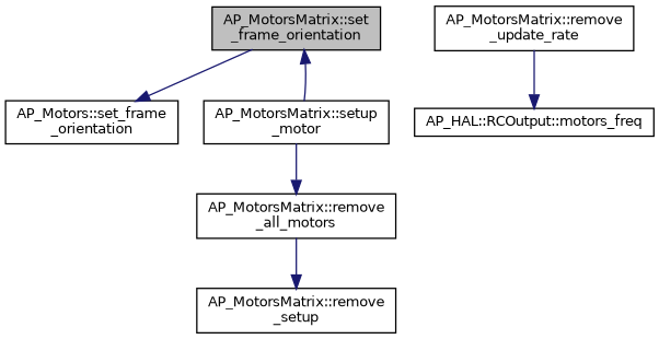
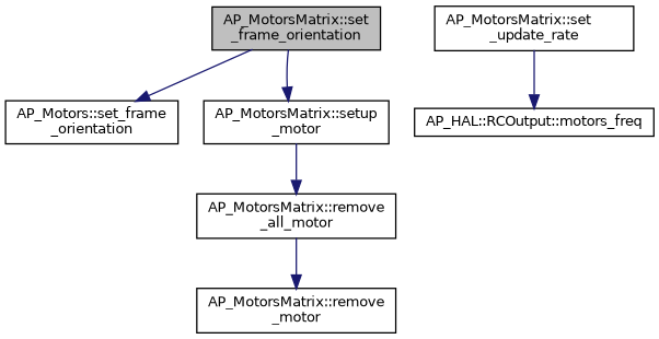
  digraph {
    rankdir=TB
    node [color=black fillcolor=white fontname=Helvetica fontsize=10 shape=record style=filled]
    edge [color=midnightblue fontname=Helvetica fontsize=10 labelfontname=Helvetica labelfontsize=10 style=solid]
    n1 [fillcolor=grey75 fontcolor=black height=0.2 label="AP_MotorsMatrix::set\l_frame_orientation" width=0.4]
    n2 [height=0.2 label="AP_Motors::set_frame\l_orientation" width=0.4]
    n3 [height=0.2 label="AP_MotorsMatrix::setup\l_motor" width=0.4]
-   n4 [height=0.2 label="AP_MotorsMatrix::remove\l_all_motors" width=0.4]
-   n5 [height=0.2 label="AP_MotorsMatrix::remove\l_update_rate" width=0.4]
+   n4 [height=0.2 label="AP_MotorsMatrix::remove\l_all_motor" width=0.4]
+   n5 [height=0.2 label="AP_MotorsMatrix::set\l_update_rate" width=0.4]
    n6 [height=0.2 label="AP_HAL::RCOutput::motors_freq" width=0.4]
-   n7 [height=0.2 label="AP_MotorsMatrix::remove\l_setup" width=0.4]
+   n7 [height=0.2 label="AP_MotorsMatrix::remove\l_motor" width=0.4]
    n1 -> n2
-   n3 -> n1
+   n1 -> n3
    n3 -> n4
    n4 -> n7
    n5 -> n6
  }
